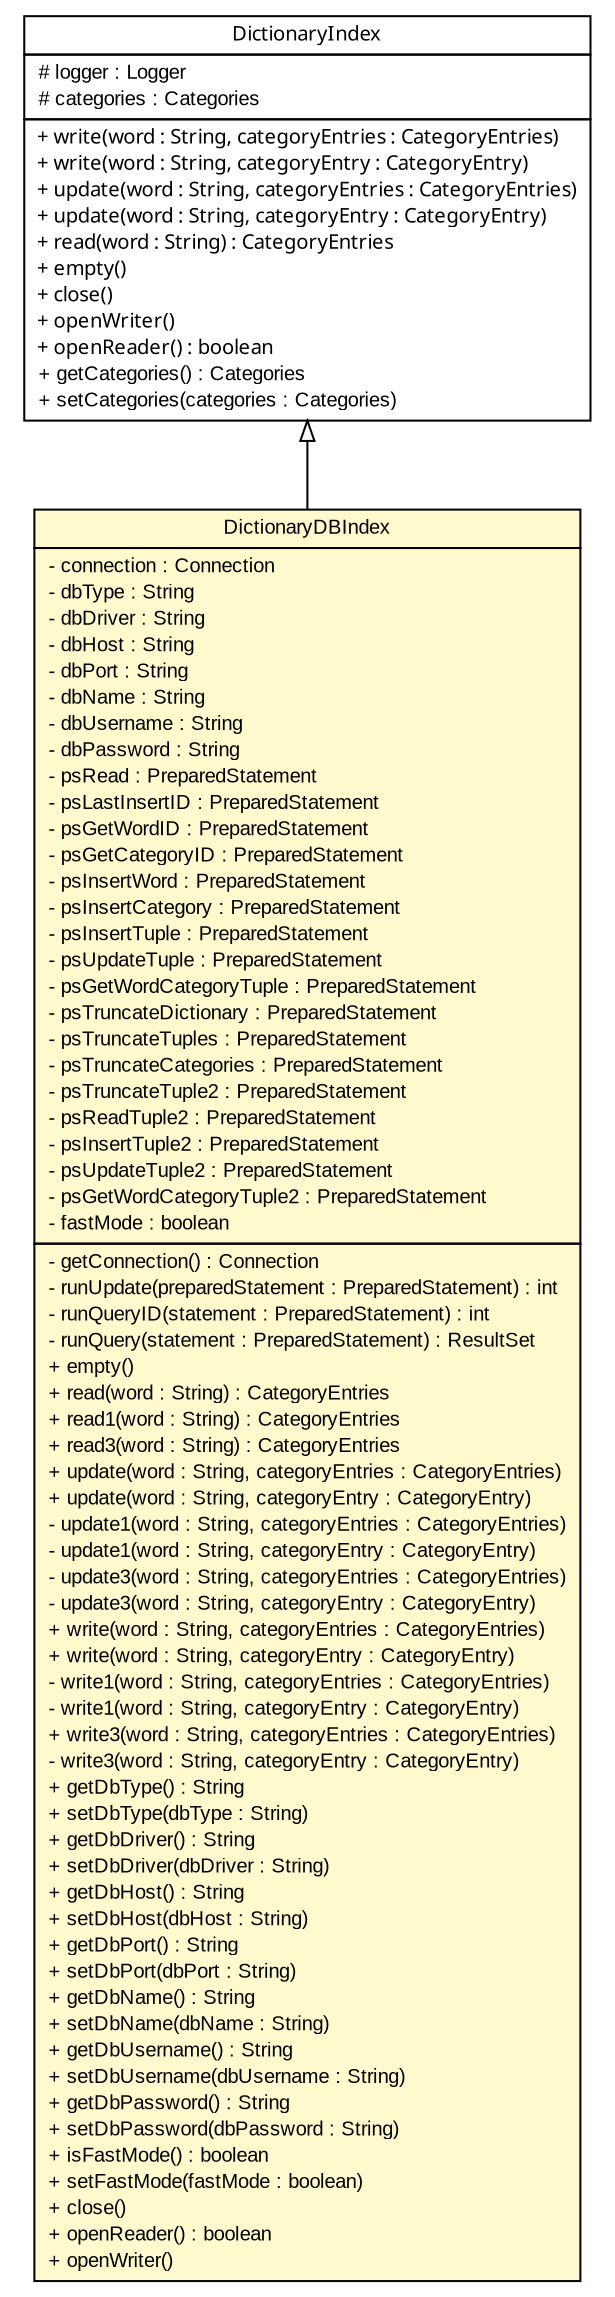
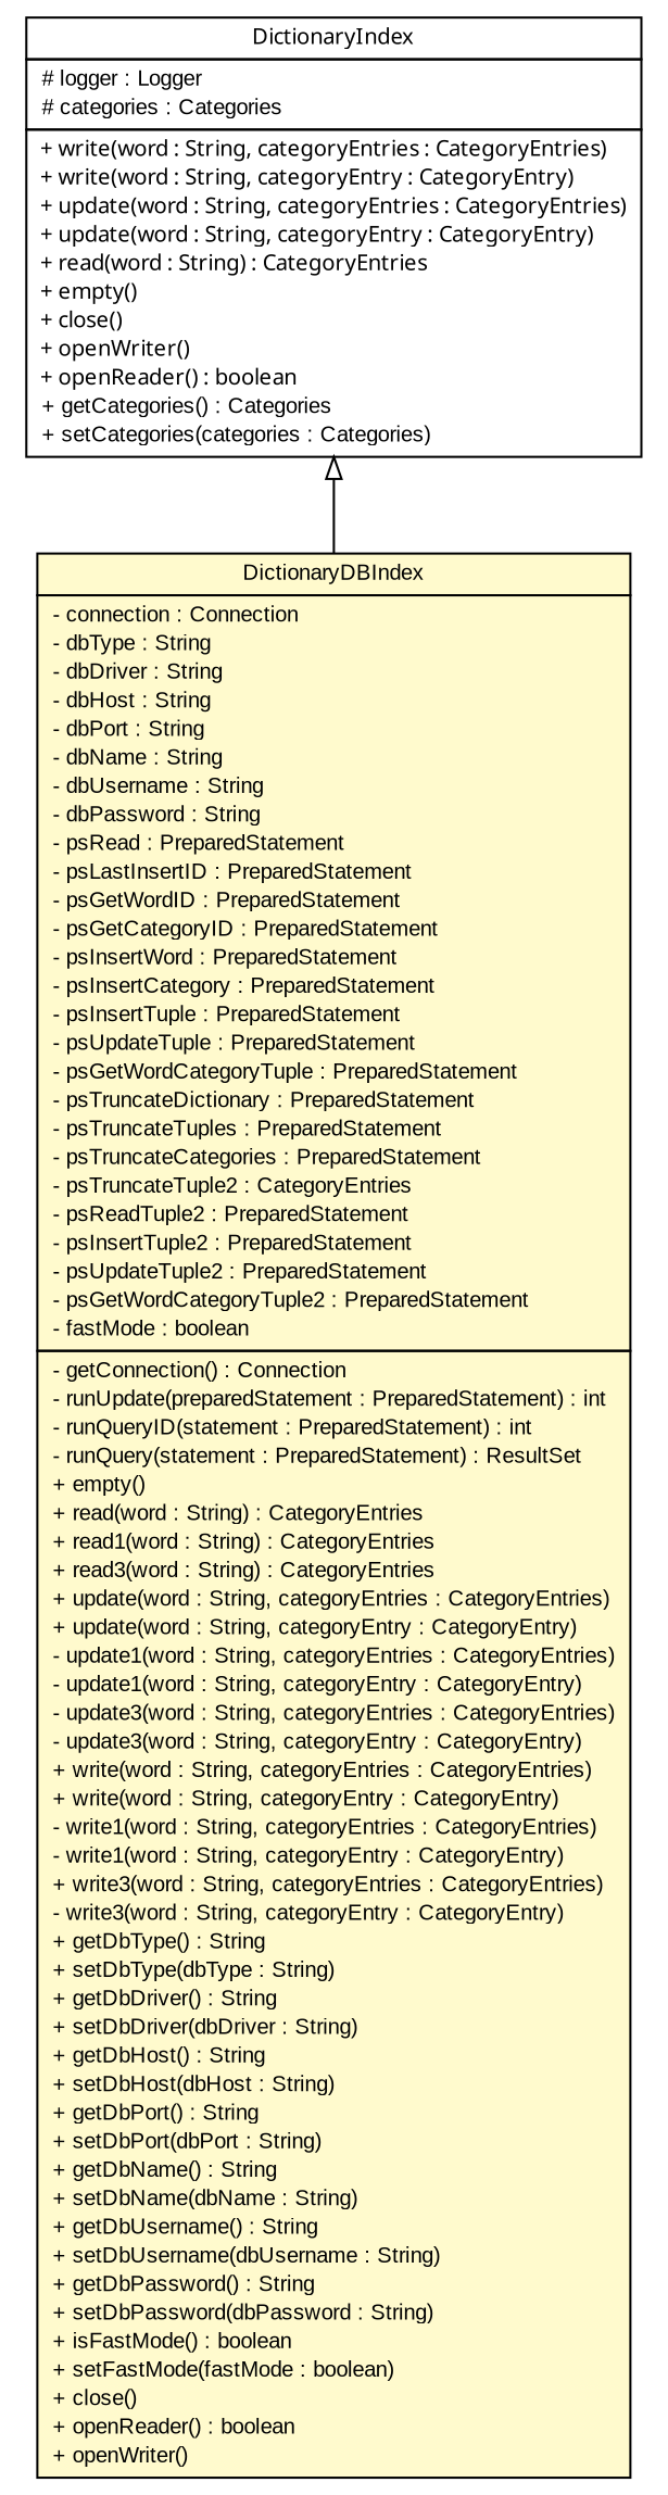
  digraph {
    nodesep=0.25
    ranksep=0.5
    node [fontcolor=black fontname=arial fontsize=10.0 shape=plaintext]
    n1 [label=<<table title="tud.iir.persistence.DictionaryIndex" border="0" cellborder="1" cellspacing="0" cellpadding="2" port="p" href="./DictionaryIndex.html"> 		<tr><td><table border="0" cellspacing="0" cellpadding="1"> <tr><td align="center" balign="center"><font face="ariali"> DictionaryIndex </font></td></tr> 		</table></td></tr> 		<tr><td><table border="0" cellspacing="0" cellpadding="1"> <tr><td align="left" balign="left"> # logger : Logger </td></tr> <tr><td align="left" balign="left"> # categories : Categories </td></tr> 		</table></td></tr> 		<tr><td><table border="0" cellspacing="0" cellpadding="1"> <tr><td align="left" balign="left"><font face="ariali" point-size="10.0"> + write(word : String, categoryEntries : CategoryEntries) </font></td></tr> <tr><td align="left" balign="left"><font face="ariali" point-size="10.0"> + write(word : String, categoryEntry : CategoryEntry) </font></td></tr> <tr><td align="left" balign="left"><font face="ariali" point-size="10.0"> + update(word : String, categoryEntries : CategoryEntries) </font></td></tr> <tr><td align="left" balign="left"><font face="ariali" point-size="10.0"> + update(word : String, categoryEntry : CategoryEntry) </font></td></tr> <tr><td align="left" balign="left"><font face="ariali" point-size="10.0"> + read(word : String) : CategoryEntries </font></td></tr> <tr><td align="left" balign="left"><font face="ariali" point-size="10.0"> + empty() </font></td></tr> <tr><td align="left" balign="left"><font face="ariali" point-size="10.0"> + close() </font></td></tr> <tr><td align="left" balign="left"><font face="ariali" point-size="10.0"> + openWriter() </font></td></tr> <tr><td align="left" balign="left"><font face="ariali" point-size="10.0"> + openReader() : boolean </font></td></tr> <tr><td align="left" balign="left"> + getCategories() : Categories </td></tr> <tr><td align="left" balign="left"> + setCategories(categories : Categories) </td></tr> 		</table></td></tr> 		</table>>]
-   n2 [label=<<table title="tud.iir.persistence.DictionaryDBIndex" border="0" cellborder="1" cellspacing="0" cellpadding="2" port="p" bgcolor="lemonChiffon" href="./DictionaryDBIndex.html"> 		<tr><td><table border="0" cellspacing="0" cellpadding="1"> <tr><td align="center" balign="center"> DictionaryDBIndex </td></tr> 		</table></td></tr> 		<tr><td><table border="0" cellspacing="0" cellpadding="1"> <tr><td align="left" balign="left"> - connection : Connection </td></tr> <tr><td align="left" balign="left"> - dbType : String </td></tr> <tr><td align="left" balign="left"> - dbDriver : String </td></tr> <tr><td align="left" balign="left"> - dbHost : String </td></tr> <tr><td align="left" balign="left"> - dbPort : String </td></tr> <tr><td align="left" balign="left"> - dbName : String </td></tr> <tr><td align="left" balign="left"> - dbUsername : String </td></tr> <tr><td align="left" balign="left"> - dbPassword : String </td></tr> <tr><td align="left" balign="left"> - psRead : PreparedStatement </td></tr> <tr><td align="left" balign="left"> - psLastInsertID : PreparedStatement </td></tr> <tr><td align="left" balign="left"> - psGetWordID : PreparedStatement </td></tr> <tr><td align="left" balign="left"> - psGetCategoryID : PreparedStatement </td></tr> <tr><td align="left" balign="left"> - psInsertWord : PreparedStatement </td></tr> <tr><td align="left" balign="left"> - psInsertCategory : PreparedStatement </td></tr> <tr><td align="left" balign="left"> - psInsertTuple : PreparedStatement </td></tr> <tr><td align="left" balign="left"> - psUpdateTuple : PreparedStatement </td></tr> <tr><td align="left" balign="left"> - psGetWordCategoryTuple : PreparedStatement </td></tr> <tr><td align="left" balign="left"> - psTruncateDictionary : PreparedStatement </td></tr> <tr><td align="left" balign="left"> - psTruncateTuples : PreparedStatement </td></tr> <tr><td align="left" balign="left"> - psTruncateCategories : PreparedStatement </td></tr> <tr><td align="left" balign="left"> - psTruncateTuple2 : PreparedStatement </td></tr> <tr><td align="left" balign="left"> - psReadTuple2 : PreparedStatement </td></tr> <tr><td align="left" balign="left"> - psInsertTuple2 : PreparedStatement </td></tr> <tr><td align="left" balign="left"> - psUpdateTuple2 : PreparedStatement </td></tr> <tr><td align="left" balign="left"> - psGetWordCategoryTuple2 : PreparedStatement </td></tr> <tr><td align="left" balign="left"> - fastMode : boolean </td></tr> 		</table></td></tr> 		<tr><td><table border="0" cellspacing="0" cellpadding="1"> <tr><td align="left" balign="left"> - getConnection() : Connection </td></tr> <tr><td align="left" balign="left"> - runUpdate(preparedStatement : PreparedStatement) : int </td></tr> <tr><td align="left" balign="left"> - runQueryID(statement : PreparedStatement) : int </td></tr> <tr><td align="left" balign="left"> - runQuery(statement : PreparedStatement) : ResultSet </td></tr> <tr><td align="left" balign="left"> + empty() </td></tr> <tr><td align="left" balign="left"> + read(word : String) : CategoryEntries </td></tr> <tr><td align="left" balign="left"> + read1(word : String) : CategoryEntries </td></tr> <tr><td align="left" balign="left"> + read3(word : String) : CategoryEntries </td></tr> <tr><td align="left" balign="left"> + update(word : String, categoryEntries : CategoryEntries) </td></tr> <tr><td align="left" balign="left"> + update(word : String, categoryEntry : CategoryEntry) </td></tr> <tr><td align="left" balign="left"> - update1(word : String, categoryEntries : CategoryEntries) </td></tr> <tr><td align="left" balign="left"> - update1(word : String, categoryEntry : CategoryEntry) </td></tr> <tr><td align="left" balign="left"> - update3(word : String, categoryEntries : CategoryEntries) </td></tr> <tr><td align="left" balign="left"> - update3(word : String, categoryEntry : CategoryEntry) </td></tr> <tr><td align="left" balign="left"> + write(word : String, categoryEntries : CategoryEntries) </td></tr> <tr><td align="left" balign="left"> + write(word : String, categoryEntry : CategoryEntry) </td></tr> <tr><td align="left" balign="left"> - write1(word : String, categoryEntries : CategoryEntries) </td></tr> <tr><td align="left" balign="left"> - write1(word : String, categoryEntry : CategoryEntry) </td></tr> <tr><td align="left" balign="left"> + write3(word : String, categoryEntries : CategoryEntries) </td></tr> <tr><td align="left" balign="left"> - write3(word : String, categoryEntry : CategoryEntry) </td></tr> <tr><td align="left" balign="left"> + getDbType() : String </td></tr> <tr><td align="left" balign="left"> + setDbType(dbType : String) </td></tr> <tr><td align="left" balign="left"> + getDbDriver() : String </td></tr> <tr><td align="left" balign="left"> + setDbDriver(dbDriver : String) </td></tr> <tr><td align="left" balign="left"> + getDbHost() : String </td></tr> <tr><td align="left" balign="left"> + setDbHost(dbHost : String) </td></tr> <tr><td align="left" balign="left"> + getDbPort() : String </td></tr> <tr><td align="left" balign="left"> + setDbPort(dbPort : String) </td></tr> <tr><td align="left" balign="left"> + getDbName() : String </td></tr> <tr><td align="left" balign="left"> + setDbName(dbName : String) </td></tr> <tr><td align="left" balign="left"> + getDbUsername() : String </td></tr> <tr><td align="left" balign="left"> + setDbUsername(dbUsername : String) </td></tr> <tr><td align="left" balign="left"> + getDbPassword() : String </td></tr> <tr><td align="left" balign="left"> + setDbPassword(dbPassword : String) </td></tr> <tr><td align="left" balign="left"> + isFastMode() : boolean </td></tr> <tr><td align="left" balign="left"> + setFastMode(fastMode : boolean) </td></tr> <tr><td align="left" balign="left"> + close() </td></tr> <tr><td align="left" balign="left"> + openReader() : boolean </td></tr> <tr><td align="left" balign="left"> + openWriter() </td></tr> 		</table></td></tr> 		</table>>]
+   n2 [label=<<table title="tud.iir.persistence.DictionaryDBIndex" border="0" cellborder="1" cellspacing="0" cellpadding="2" port="p" bgcolor="lemonChiffon" href="./DictionaryDBIndex.html"> 		<tr><td><table border="0" cellspacing="0" cellpadding="1"> <tr><td align="center" balign="center"> DictionaryDBIndex </td></tr> 		</table></td></tr> 		<tr><td><table border="0" cellspacing="0" cellpadding="1"> <tr><td align="left" balign="left"> - connection : Connection </td></tr> <tr><td align="left" balign="left"> - dbType : String </td></tr> <tr><td align="left" balign="left"> - dbDriver : String </td></tr> <tr><td align="left" balign="left"> - dbHost : String </td></tr> <tr><td align="left" balign="left"> - dbPort : String </td></tr> <tr><td align="left" balign="left"> - dbName : String </td></tr> <tr><td align="left" balign="left"> - dbUsername : String </td></tr> <tr><td align="left" balign="left"> - dbPassword : String </td></tr> <tr><td align="left" balign="left"> - psRead : PreparedStatement </td></tr> <tr><td align="left" balign="left"> - psLastInsertID : PreparedStatement </td></tr> <tr><td align="left" balign="left"> - psGetWordID : PreparedStatement </td></tr> <tr><td align="left" balign="left"> - psGetCategoryID : PreparedStatement </td></tr> <tr><td align="left" balign="left"> - psInsertWord : PreparedStatement </td></tr> <tr><td align="left" balign="left"> - psInsertCategory : PreparedStatement </td></tr> <tr><td align="left" balign="left"> - psInsertTuple : PreparedStatement </td></tr> <tr><td align="left" balign="left"> - psUpdateTuple : PreparedStatement </td></tr> <tr><td align="left" balign="left"> - psGetWordCategoryTuple : PreparedStatement </td></tr> <tr><td align="left" balign="left"> - psTruncateDictionary : PreparedStatement </td></tr> <tr><td align="left" balign="left"> - psTruncateTuples : PreparedStatement </td></tr> <tr><td align="left" balign="left"> - psTruncateCategories : PreparedStatement </td></tr> <tr><td align="left" balign="left"> - psTruncateTuple2 : CategoryEntries </td></tr> <tr><td align="left" balign="left"> - psReadTuple2 : PreparedStatement </td></tr> <tr><td align="left" balign="left"> - psInsertTuple2 : PreparedStatement </td></tr> <tr><td align="left" balign="left"> - psUpdateTuple2 : PreparedStatement </td></tr> <tr><td align="left" balign="left"> - psGetWordCategoryTuple2 : PreparedStatement </td></tr> <tr><td align="left" balign="left"> - fastMode : boolean </td></tr> 		</table></td></tr> 		<tr><td><table border="0" cellspacing="0" cellpadding="1"> <tr><td align="left" balign="left"> - getConnection() : Connection </td></tr> <tr><td align="left" balign="left"> - runUpdate(preparedStatement : PreparedStatement) : int </td></tr> <tr><td align="left" balign="left"> - runQueryID(statement : PreparedStatement) : int </td></tr> <tr><td align="left" balign="left"> - runQuery(statement : PreparedStatement) : ResultSet </td></tr> <tr><td align="left" balign="left"> + empty() </td></tr> <tr><td align="left" balign="left"> + read(word : String) : CategoryEntries </td></tr> <tr><td align="left" balign="left"> + read1(word : String) : CategoryEntries </td></tr> <tr><td align="left" balign="left"> + read3(word : String) : CategoryEntries </td></tr> <tr><td align="left" balign="left"> + update(word : String, categoryEntries : CategoryEntries) </td></tr> <tr><td align="left" balign="left"> + update(word : String, categoryEntry : CategoryEntry) </td></tr> <tr><td align="left" balign="left"> - update1(word : String, categoryEntries : CategoryEntries) </td></tr> <tr><td align="left" balign="left"> - update1(word : String, categoryEntry : CategoryEntry) </td></tr> <tr><td align="left" balign="left"> - update3(word : String, categoryEntries : CategoryEntries) </td></tr> <tr><td align="left" balign="left"> - update3(word : String, categoryEntry : CategoryEntry) </td></tr> <tr><td align="left" balign="left"> + write(word : String, categoryEntries : CategoryEntries) </td></tr> <tr><td align="left" balign="left"> + write(word : String, categoryEntry : CategoryEntry) </td></tr> <tr><td align="left" balign="left"> - write1(word : String, categoryEntries : CategoryEntries) </td></tr> <tr><td align="left" balign="left"> - write1(word : String, categoryEntry : CategoryEntry) </td></tr> <tr><td align="left" balign="left"> + write3(word : String, categoryEntries : CategoryEntries) </td></tr> <tr><td align="left" balign="left"> - write3(word : String, categoryEntry : CategoryEntry) </td></tr> <tr><td align="left" balign="left"> + getDbType() : String </td></tr> <tr><td align="left" balign="left"> + setDbType(dbType : String) </td></tr> <tr><td align="left" balign="left"> + getDbDriver() : String </td></tr> <tr><td align="left" balign="left"> + setDbDriver(dbDriver : String) </td></tr> <tr><td align="left" balign="left"> + getDbHost() : String </td></tr> <tr><td align="left" balign="left"> + setDbHost(dbHost : String) </td></tr> <tr><td align="left" balign="left"> + getDbPort() : String </td></tr> <tr><td align="left" balign="left"> + setDbPort(dbPort : String) </td></tr> <tr><td align="left" balign="left"> + getDbName() : String </td></tr> <tr><td align="left" balign="left"> + setDbName(dbName : String) </td></tr> <tr><td align="left" balign="left"> + getDbUsername() : String </td></tr> <tr><td align="left" balign="left"> + setDbUsername(dbUsername : String) </td></tr> <tr><td align="left" balign="left"> + getDbPassword() : String </td></tr> <tr><td align="left" balign="left"> + setDbPassword(dbPassword : String) </td></tr> <tr><td align="left" balign="left"> + isFastMode() : boolean </td></tr> <tr><td align="left" balign="left"> + setFastMode(fastMode : boolean) </td></tr> <tr><td align="left" balign="left"> + close() </td></tr> <tr><td align="left" balign="left"> + openReader() : boolean </td></tr> <tr><td align="left" balign="left"> + openWriter() </td></tr> 		</table></td></tr> 		</table>>]
    n1 -> n2 [arrowtail=empty dir=back fontname=arial fontsize=10 headport=p labelfontname=arial labelfontsize=10 tailport=p]
  }
